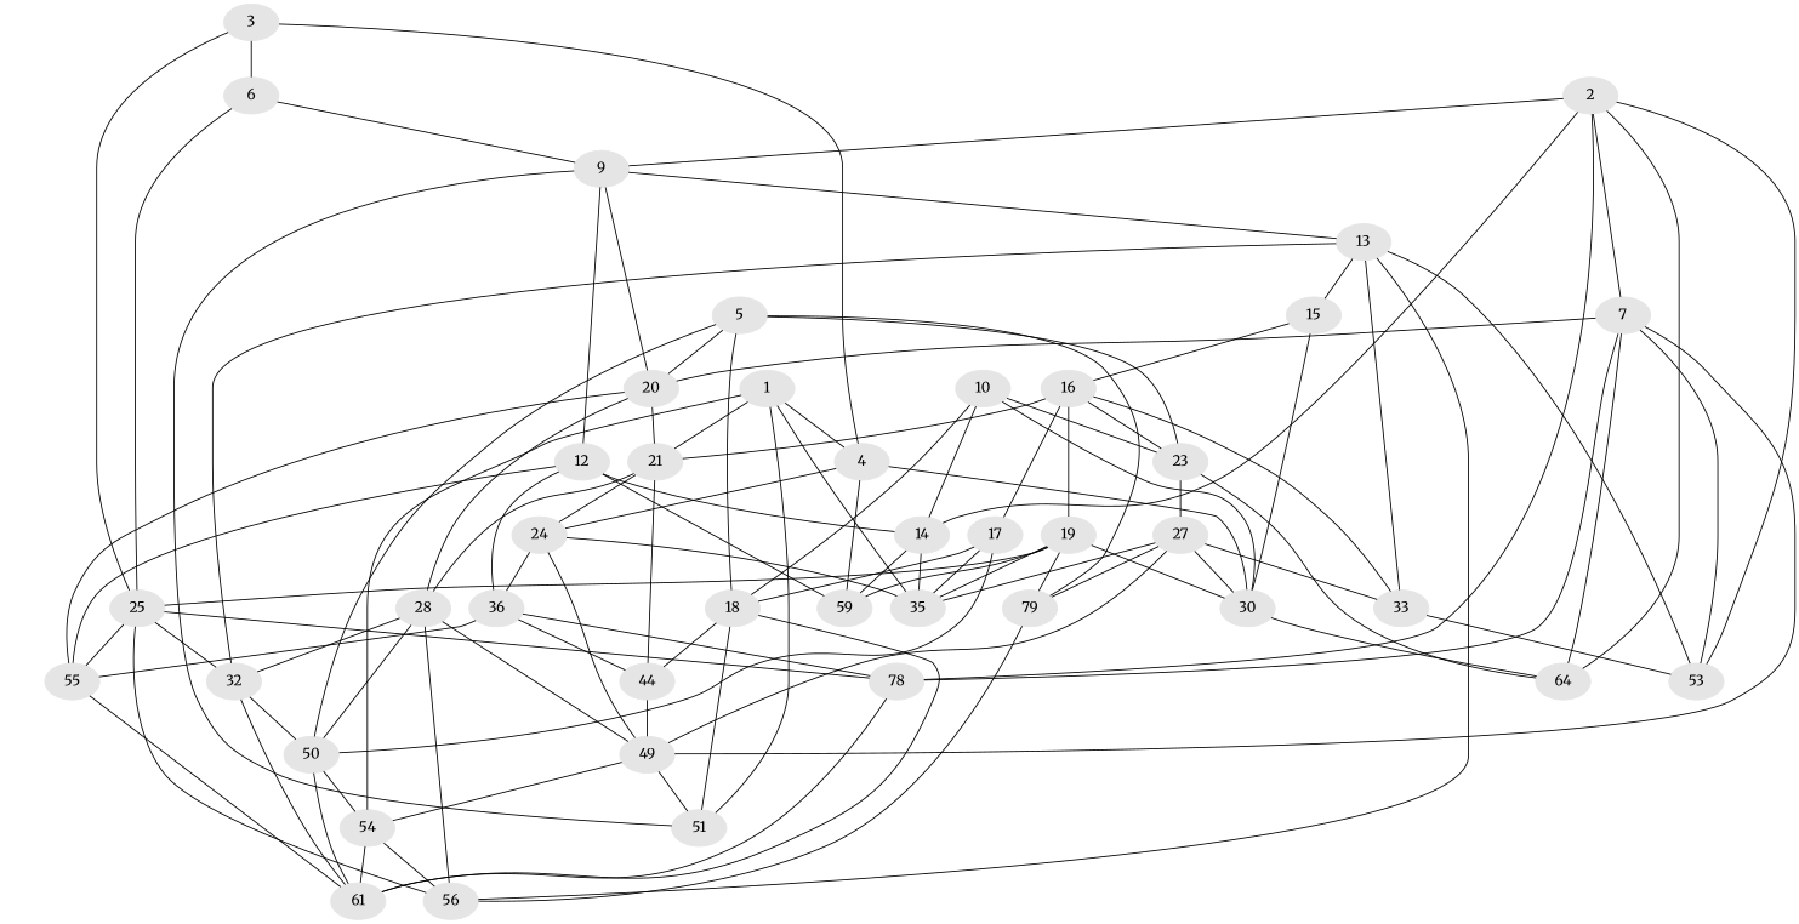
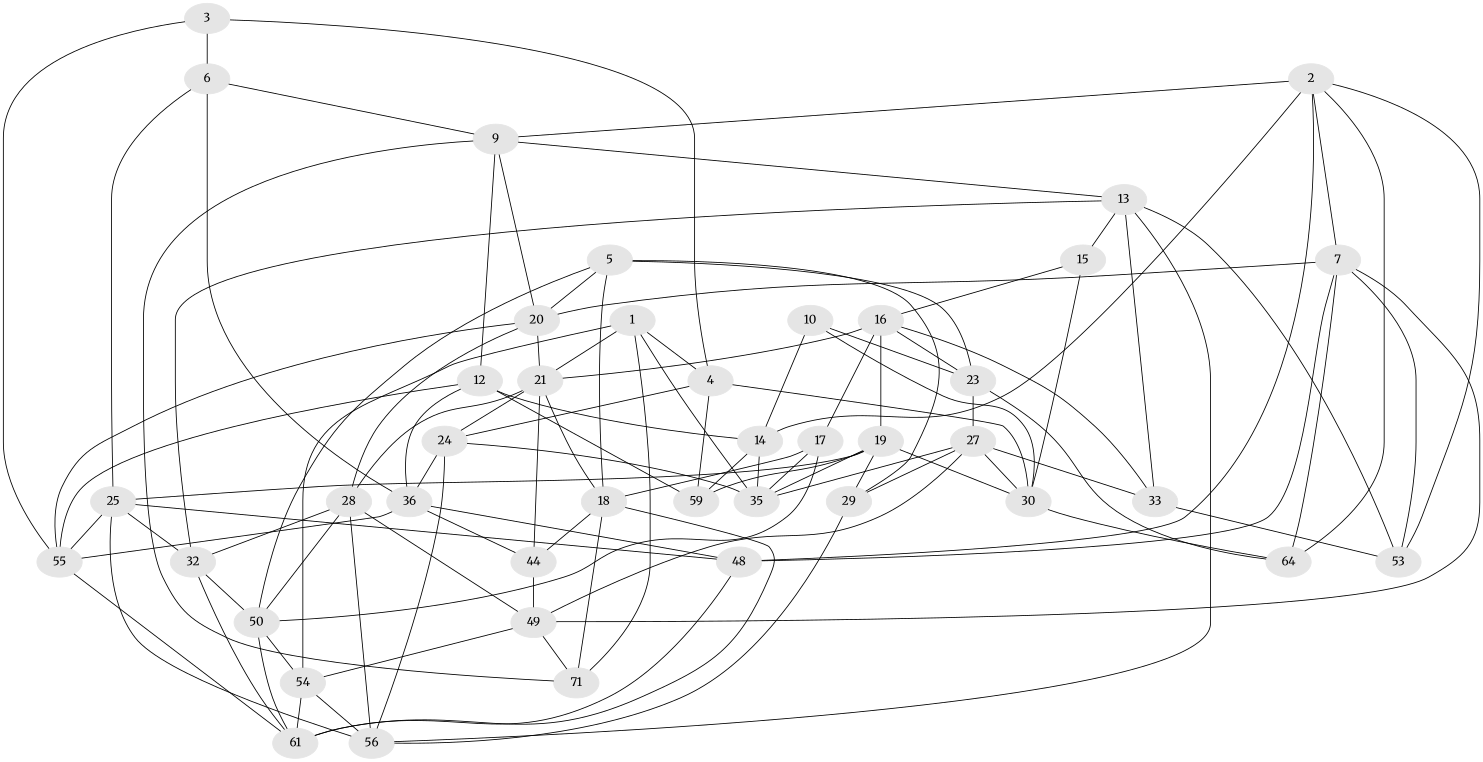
  graph {
    fontname=Merriweather
    node [color=gray90 fontname=Merriweather style=filled]
    edge [fontname=Merriweather]
    1 [super="+67"]
    4 [super="+8"]
    21 [super="+37"]
    35 [super="+40"]
-   51
+   51 [label=71]
    54 [super="+66"]
    24 [super="+34"]
    30 [super="+46"]
    59
    44
    28 [super="+38"]
    56 [super="+58"]
    61 [super="+70"]
    2 [super="+52"]
    7 [super="+11"]
    9 [super="+62"]
    14 [super="+69"]
-   48 [super="+57" label=78]
+   48 [super="+57"]
    53
    64
    20 [super="+39"]
    49 [super="+60"]
    12 [super="+22"]
    13 [super="+26"]
    3
    6
    55 [super="+71"]
    25 [super="+31"]
    36 [super="+41"]
    5 [super="+43"]
    18 [super="+65"]
    23 [super="+42"]
-   29 [label=79]
+   29
    50 [super="+63"]
    27 [super="+72"]
    32 [super="+45"]
    15
    33
    10
    16 [super="+47"]
    17
    19 [super="+68"]
    1 -- 4
    1 -- 21
    1 -- 35
    1 -- 51
    1 -- 54 [weight=2]
    4 -- 24
    4 -- 30
    4 -- 59
    21 -- 24
    21 -- 44
    21 -- 28
    54 -- 56
    54 -- 61
    24 -- 35
-   24 -- 49
+   24 -- 56
    24 -- 36
    30 -- 64
    44 -- 49
    28 -- 56
    28 -- 49
    28 -- 50
    28 -- 32
    2 -- 7
    2 -- 9
    2 -- 14
    2 -- 48
    2 -- 53
    2 -- 64
    7 -- 48
    7 -- 53
    7 -- 64
    7 -- 20
    7 -- 49
    9 -- 51
    9 -- 20
    9 -- 12
    9 -- 13
    14 -- 35
    14 -- 59
    48 -- 61
    20 -- 21
    20 -- 28
    20 -- 55
    49 -- 51
    49 -- 54
    12 -- 59
    12 -- 14 [weight=2]
    12 -- 55
    12 -- 36
    13 -- 56
    13 -- 53
    13 -- 32
    13 -- 15
    13 -- 33
    3 -- 4 [weight=2]
    3 -- 6
-   3 -- 25
+   3 -- 55
    6 -- 9
    6 -- 25
+   6 -- 36
    55 -- 61
    25 -- 56
    25 -- 48
    25 -- 55
    25 -- 32
    36 -- 44
    36 -- 48
    36 -- 55
    5 -- 20
    5 -- 18
    5 -- 23 [weight=2]
    5 -- 29
    5 -- 50
    18 -- 51
    18 -- 44
    18 -- 61
    23 -- 64
    23 -- 27
    29 -- 56
    50 -- 54
    50 -- 61
    27 -- 35
    27 -- 30
    27 -- 49
    27 -- 29
    27 -- 33
    32 -- 61
    32 -- 50 [weight=2]
    15 -- 30
    15 -- 16
    33 -- 53
    10 -- 30
    10 -- 14
-   10 -- 18
+   21 -- 18
    10 -- 23
    16 -- 21
    16 -- 23
    16 -- 33
    16 -- 17
    16 -- 19
    17 -- 35
    17 -- 18
    17 -- 50
    19 -- 35
    19 -- 30
    19 -- 59
    19 -- 25
    19 -- 29
  }
